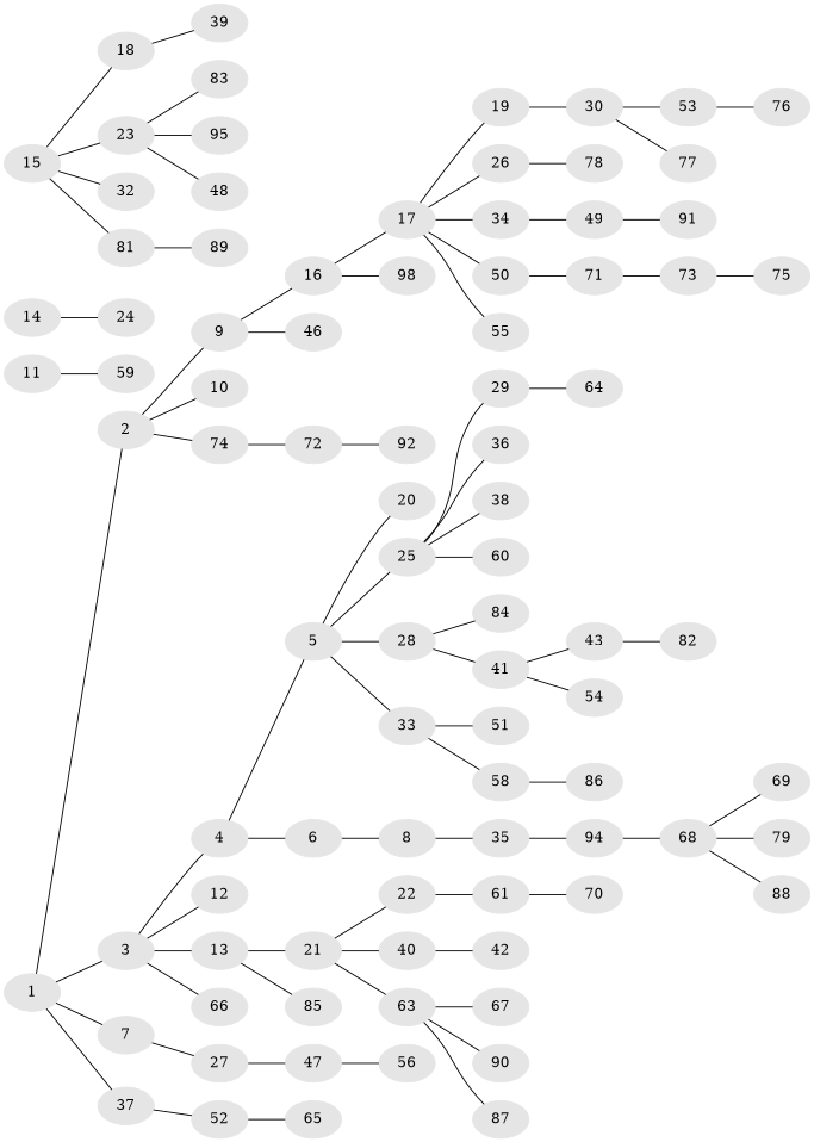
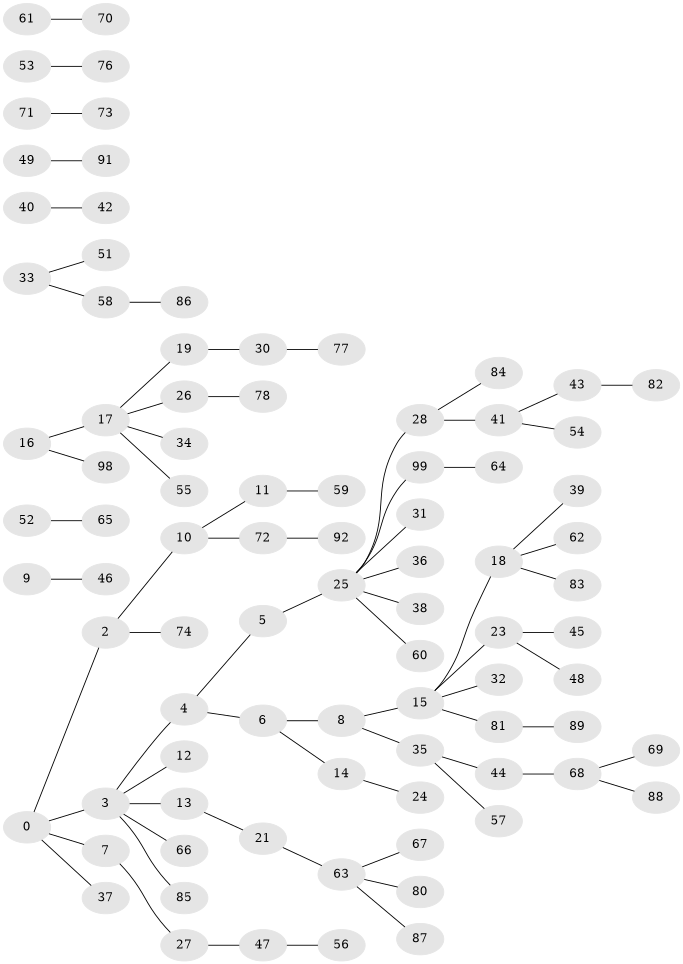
  graph {
    rankdir=LR
    node [color=gray90 style=filled]
-   1
+   1 [label=0]
    2
    3
    7
    37
    9
    10
    74
    4
    12
    13
    66
    27
    52
    16
    46
    11
    72
    5
    6
    21
    85
-   20
    25
    28
    33
    8
    14
-   29
+   29 [label=99]
+   31
    36
    38
    60
    84
    41
    51
    58
    15
    35
    24
    47
    18
    23
    32
    81
-   44 [label=94]
+   44
+   57
    17
    n49 [label=98]
    59
    92
-   22
    40
    63
    39
+   62
    83
-   45 [label=95]
+   45
    48
    89
    19
    26
    34
-   50
    55
    30
    78
    49
    71
    53
    77
    61
    42
    67
-   80 [label=90]
+   80
    87
    70
    64
    56
    76
    43
    54
    86
    91
    68
    65
    82
    69
-   79
    88
    73
-   75
    1 -- 2
    1 -- 3
    1 -- 7
    1 -- 37
-   2 -- 9
    2 -- 10
    2 -- 74
    3 -- 4
    3 -- 12
    3 -- 13
    3 -- 66
    7 -- 27
-   37 -- 52
-   9 -- 16
    9 -- 46
-   74 -- 72
+   10 -- 11
+   10 -- 72
    4 -- 5
    4 -- 6
    13 -- 21
-   13 -- 85
+   3 -- 85
    27 -- 47
    52 -- 65
    16 -- 17
    16 -- n49
    11 -- 59
    72 -- 92
-   5 -- 20
    5 -- 25
-   5 -- 28
-   5 -- 33
+   25 -- 28
    6 -- 8
-   21 -- 22
-   21 -- 40
+   6 -- 14
    21 -- 63
    25 -- 29
+   25 -- 31
    25 -- 36
    25 -- 38
    25 -- 60
    28 -- 84
    28 -- 41
    33 -- 51
    33 -- 58
+   8 -- 15
    8 -- 35
    14 -- 24
    29 -- 64
    41 -- 43
    41 -- 54
    58 -- 86
    15 -- 18
    15 -- 23
    15 -- 32
    15 -- 81
    35 -- 44
+   35 -- 57
    47 -- 56
    18 -- 39
-   23 -- 83
+   18 -- 62
+   18 -- 83
    23 -- 45
    23 -- 48
    81 -- 89
    44 -- 68
    17 -- 19
    17 -- 26
    17 -- 34
-   17 -- 50
    17 -- 55
-   22 -- 61
    40 -- 42
    63 -- 67
    63 -- 80
    63 -- 87
    19 -- 30
    26 -- 78
-   34 -- 49
-   50 -- 71
-   30 -- 53
    30 -- 77
    49 -- 91
    71 -- 73
    53 -- 76
    61 -- 70
    43 -- 82
    68 -- 69
-   68 -- 79
    68 -- 88
-   73 -- 75
  }
